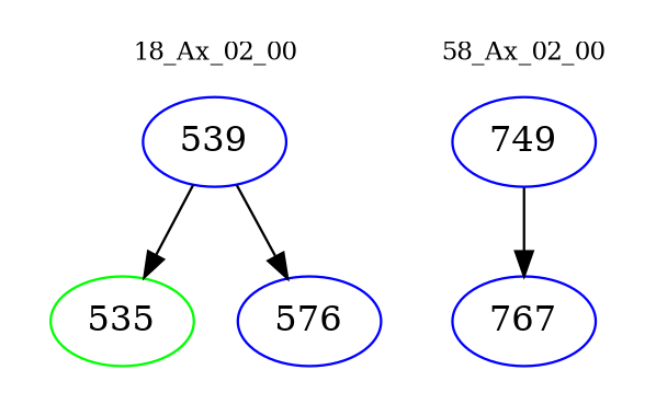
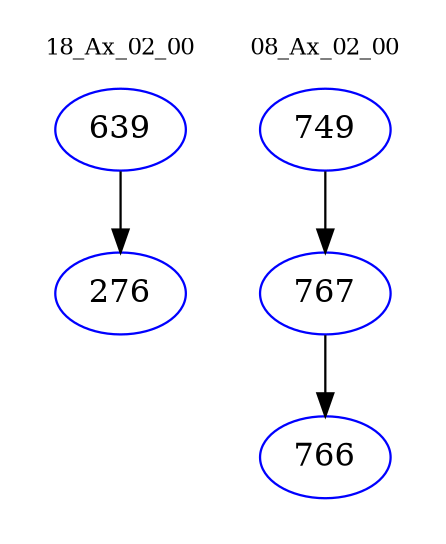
  digraph {
    node [color=blue]
    edge [color=black]
-   n1 [label=539]
-   n2 [color=green label=535]
-   n3 [label=576]
+   n1 [label=639]
+   n3 [label=276]
    n4 [label=767]
    n5 [label=749]
+   n6 [label=766]
    subgraph cluster_1 {
      color=white
      fontsize=10
      label="18_Ax_02_00"
      n1
-     n2
      n3
    }
    subgraph cluster_2 {
      color=white
      fontsize=10
-     label="58_Ax_02_00"
+     label="08_Ax_02_00"
      n4
      n5
+     n6
    }
-   n1 -> n2
    n1 -> n3
+   n4 -> n6
    n5 -> n4
  }
